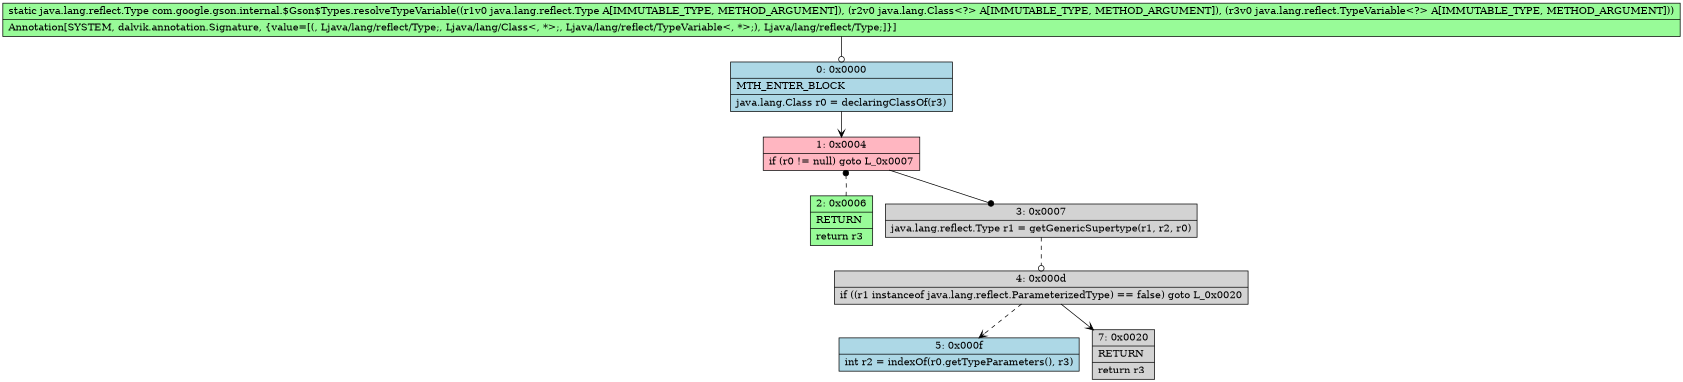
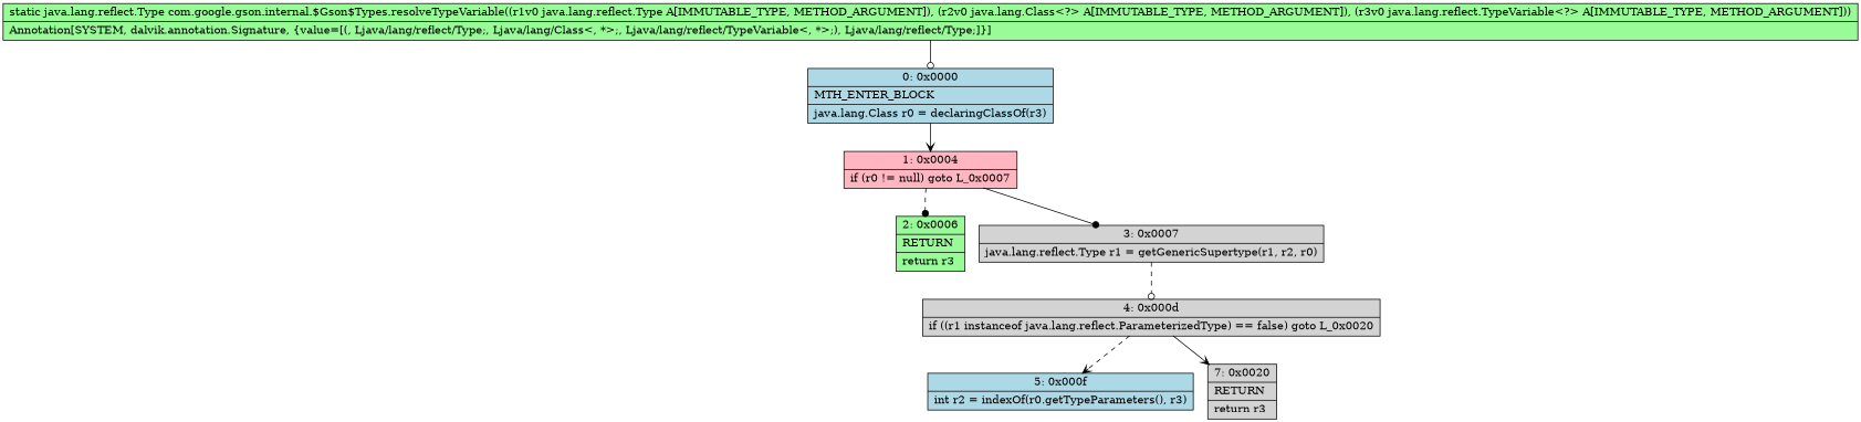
  digraph {
    node [fillcolor=lightgrey shape=record style=filled]
    edge [arrowhead=vee]
    n1 [fillcolor=lightblue label="{0\:\ 0x0000|MTH_ENTER_BLOCK\l|java.lang.Class r0 = declaringClassOf(r3)\l}"]
    n2 [fillcolor=lightpink label="{1\:\ 0x0004|if (r0 != null) goto L_0x0007\l}"]
    n3 [fillcolor=palegreen label="{2\:\ 0x0006|RETURN\l|return r3\l}"]
    n4 [label="{3\:\ 0x0007|java.lang.reflect.Type r1 = getGenericSupertype(r1, r2, r0)\l}"]
    n5 [label="{4\:\ 0x000d|if ((r1 instanceof java.lang.reflect.ParameterizedType) == false) goto L_0x0020\l}"]
    n6 [fillcolor=lightblue label="{5\:\ 0x000f|int r2 = indexOf(r0.getTypeParameters(), r3)\l}"]
    n7 [label="{7\:\ 0x0020|RETURN\l|return r3\l}"]
    n8 [fillcolor=palegreen label="{static java.lang.reflect.Type com.google.gson.internal.$Gson$Types.resolveTypeVariable((r1v0 java.lang.reflect.Type A[IMMUTABLE_TYPE, METHOD_ARGUMENT]), (r2v0 java.lang.Class\<?\> A[IMMUTABLE_TYPE, METHOD_ARGUMENT]), (r3v0 java.lang.reflect.TypeVariable\<?\> A[IMMUTABLE_TYPE, METHOD_ARGUMENT]))  | Annotation[SYSTEM, dalvik.annotation.Signature, \{value=[(, Ljava\/lang\/reflect\/Type;, Ljava\/lang\/Class\<, *\>;, Ljava\/lang\/reflect\/TypeVariable\<, *\>;), Ljava\/lang\/reflect\/Type;]\}]\l}"]
    n1 -> n2
-   n3 -> n2 [arrowhead=dot style=dashed]
+   n2 -> n3 [arrowhead=dot style=dashed]
    n2 -> n4 [arrowhead=dot]
    n4 -> n5 [arrowhead=odot style=dashed]
    n5 -> n6 [style=dashed]
    n5 -> n7
    n8 -> n1 [arrowhead=odot]
  }
